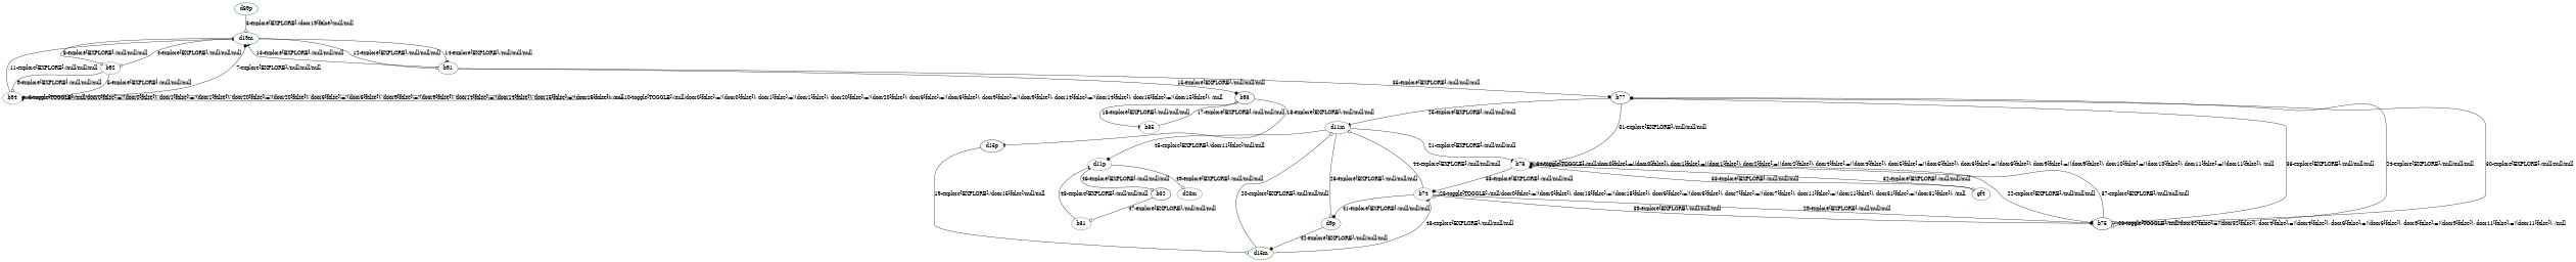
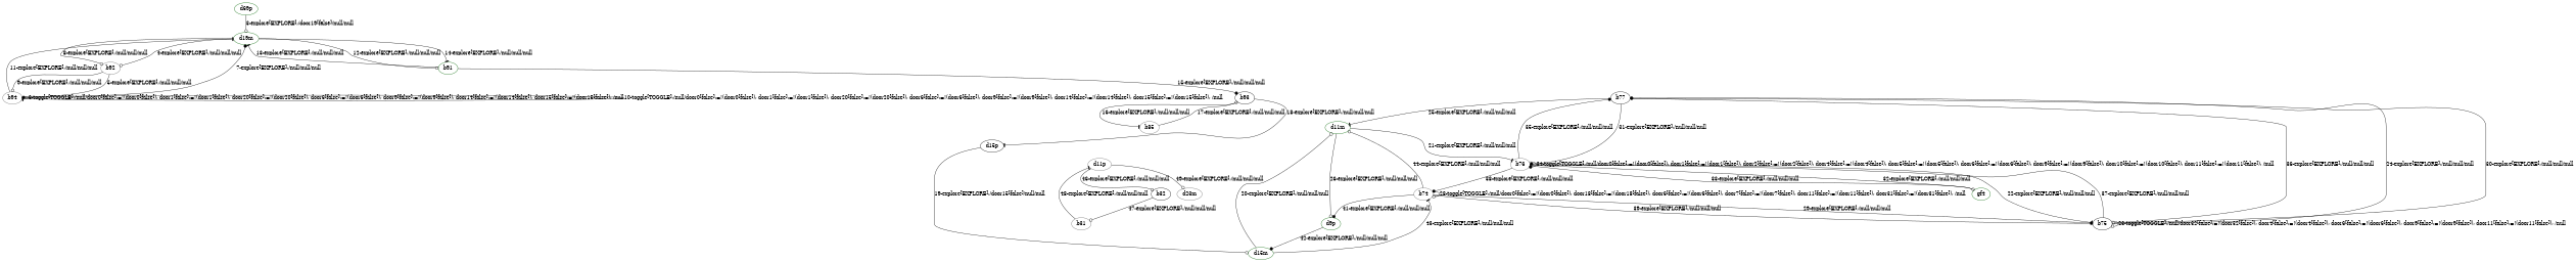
  digraph {
    node [color=gray40]
    edge [arrowhead=odot]
    n1 [color=darkgreen label=d69p]
    d19m [color=darkgreen]
    b92
    b91 [color=darkgreen]
    b94
    b93 [color=black]
    n7 [label=b85]
    d15p [color=black]
    d15m [color=darkgreen]
    d11m [color=darkgreen]
    b74
    b76
    d9p [color=darkgreen]
    d11p
    b75 [color=black]
    b77 [color=black]
    gf4 [color=darkgreen]
    b32 [color=black]
    d23m
    b31
    n1 -> d19m [label="3-explore[EXPLORE];/door19[false]/null/null"]
    d19m -> b92 [label="4-explore[EXPLORE];/null/null/null"]
    d19m -> b92 [label="8-explore[EXPLORE];/null/null/null"]
    d19m -> b91 [label="12-explore[EXPLORE];/null/null/null"]
    d19m -> b91 [arrowhead=tee label="14-explore[EXPLORE];/null/null/null"]
    b92 -> b94 [arrowhead=dot label="5-explore[EXPLORE];/null/null/null"]
    b92 -> b94 [label="9-explore[EXPLORE];/null/null/null"]
    b91 -> d19m [arrowhead=tee label="13-explore[EXPLORE];/null/null/null"]
    b91 -> b93 [arrowhead=dot label="15-explore[EXPLORE];/null/null/null"]
    b94 -> d19m [arrowhead=dot label="7-explore[EXPLORE];/null/null/null"]
    b94 -> d19m [arrowhead=tee label="11-explore[EXPLORE];/null/null/null"]
    b94 -> b94 [arrowhead=tee label="6-toggle[TOGGLE];/null/door0[false]:=!(door0[false]); door1[false]:=!(door1[false]); door20[false]:=!(door20[false]); door6[false]:=!(door6[false]); door9[false]:=!(door9[false]); door14[false]:=!(door14[false]); door15[false]:=!(door15[false]); /null"]
    b94 -> b94 [arrowhead=tee label="10-toggle[TOGGLE];/null/door0[false]:=!(door0[false]); door1[false]:=!(door1[false]); door20[false]:=!(door20[false]); door6[false]:=!(door6[false]); door9[false]:=!(door9[false]); door14[false]:=!(door14[false]); door15[false]:=!(door15[false]); /null"]
    b93 -> n7 [arrowhead=tee label="16-explore[EXPLORE];/null/null/null"]
    b93 -> d15p [arrowhead=tee label="18-explore[EXPLORE];/null/null/null"]
    n7 -> b93 [label="17-explore[EXPLORE];/null/null/null"]
    d15p -> d15m [label="19-explore[EXPLORE];/door15[false]/null/null"]
    d15m -> d11m [label="20-explore[EXPLORE];/null/null/null"]
    d15m -> b74 [arrowhead=tee label="43-explore[EXPLORE];/null/null/null"]
    d11m -> b76 [arrowhead=tee label="21-explore[EXPLORE];/null/null/null"]
    d11m -> d9p [label="26-explore[EXPLORE];/null/null/null"]
-   d11m -> d11p [arrowhead=dot label="45-explore[EXPLORE];/door11[false]/null/null"]
    b74 -> d11m [label="44-explore[EXPLORE];/null/null/null"]
    b74 -> b74 [label="28-toggle[TOGGLE];/null/door0[false]:=!(door0[false]); door18[false]:=!(door18[false]); door6[false]:=!(door6[false]); door7[false]:=!(door7[false]); door11[false]:=!(door11[false]); door31[false]:=!(door31[false]); /null"]
    b74 -> d9p [arrowhead=dot label="41-explore[EXPLORE];/null/null/null"]
    b74 -> b75 [arrowhead=dot label="29-explore[EXPLORE];/null/null/null"]
    b74 -> b75 [label="39-explore[EXPLORE];/null/null/null"]
    b76 -> b74 [arrowhead=dot label="38-explore[EXPLORE];/null/null/null"]
    b76 -> b76 [arrowhead=dot label="34-toggle[TOGGLE];/null/door0[false]:=!(door0[false]); door1[false]:=!(door1[false]); door2[false]:=!(door2[false]); door4[false]:=!(door4[false]); door5[false]:=!(door5[false]); door6[false]:=!(door6[false]); door9[false]:=!(door9[false]); door10[false]:=!(door10[false]); door11[false]:=!(door11[false]); /null"]
    b76 -> b75 [arrowhead=tee label="22-explore[EXPLORE];/null/null/null"]
-   b91 -> b77 [arrowhead=dot label="35-explore[EXPLORE];/null/null/null"]
+   b76 -> b77 [arrowhead=dot label="35-explore[EXPLORE];/null/null/null"]
    b76 -> gf4 [label="32-explore[EXPLORE];/null/null/null"]
    d9p -> d15m [arrowhead=dot label="42-explore[EXPLORE];/null/null/null"]
    d11p -> b32 [label="46-explore[EXPLORE];/null/null/null"]
    d11p -> d23m [label="49-explore[EXPLORE];/null/null/null"]
    b75 -> b76 [label="37-explore[EXPLORE];/null/null/null"]
    b75 -> b75 [label="23-toggle[TOGGLE];/null/door32[false]:=!(door32[false]); door4[false]:=!(door4[false]); door6[false]:=!(door6[false]); door9[false]:=!(door9[false]); door11[false]:=!(door11[false]); /null"]
    b75 -> b77 [arrowhead=dot label="24-explore[EXPLORE];/null/null/null"]
    b75 -> b77 [label="30-explore[EXPLORE];/null/null/null"]
    b77 -> d11m [arrowhead=tee label="25-explore[EXPLORE];/null/null/null"]
    b77 -> b76 [arrowhead=dot label="31-explore[EXPLORE];/null/null/null"]
    b77 -> b75 [label="36-explore[EXPLORE];/null/null/null"]
    gf4 -> b76 [arrowhead=tee label="33-explore[EXPLORE];/null/null/null"]
    b32 -> b31 [label="47-explore[EXPLORE];/null/null/null"]
    b31 -> d11p [arrowhead=tee label="48-explore[EXPLORE];/null/null/null"]
  }
